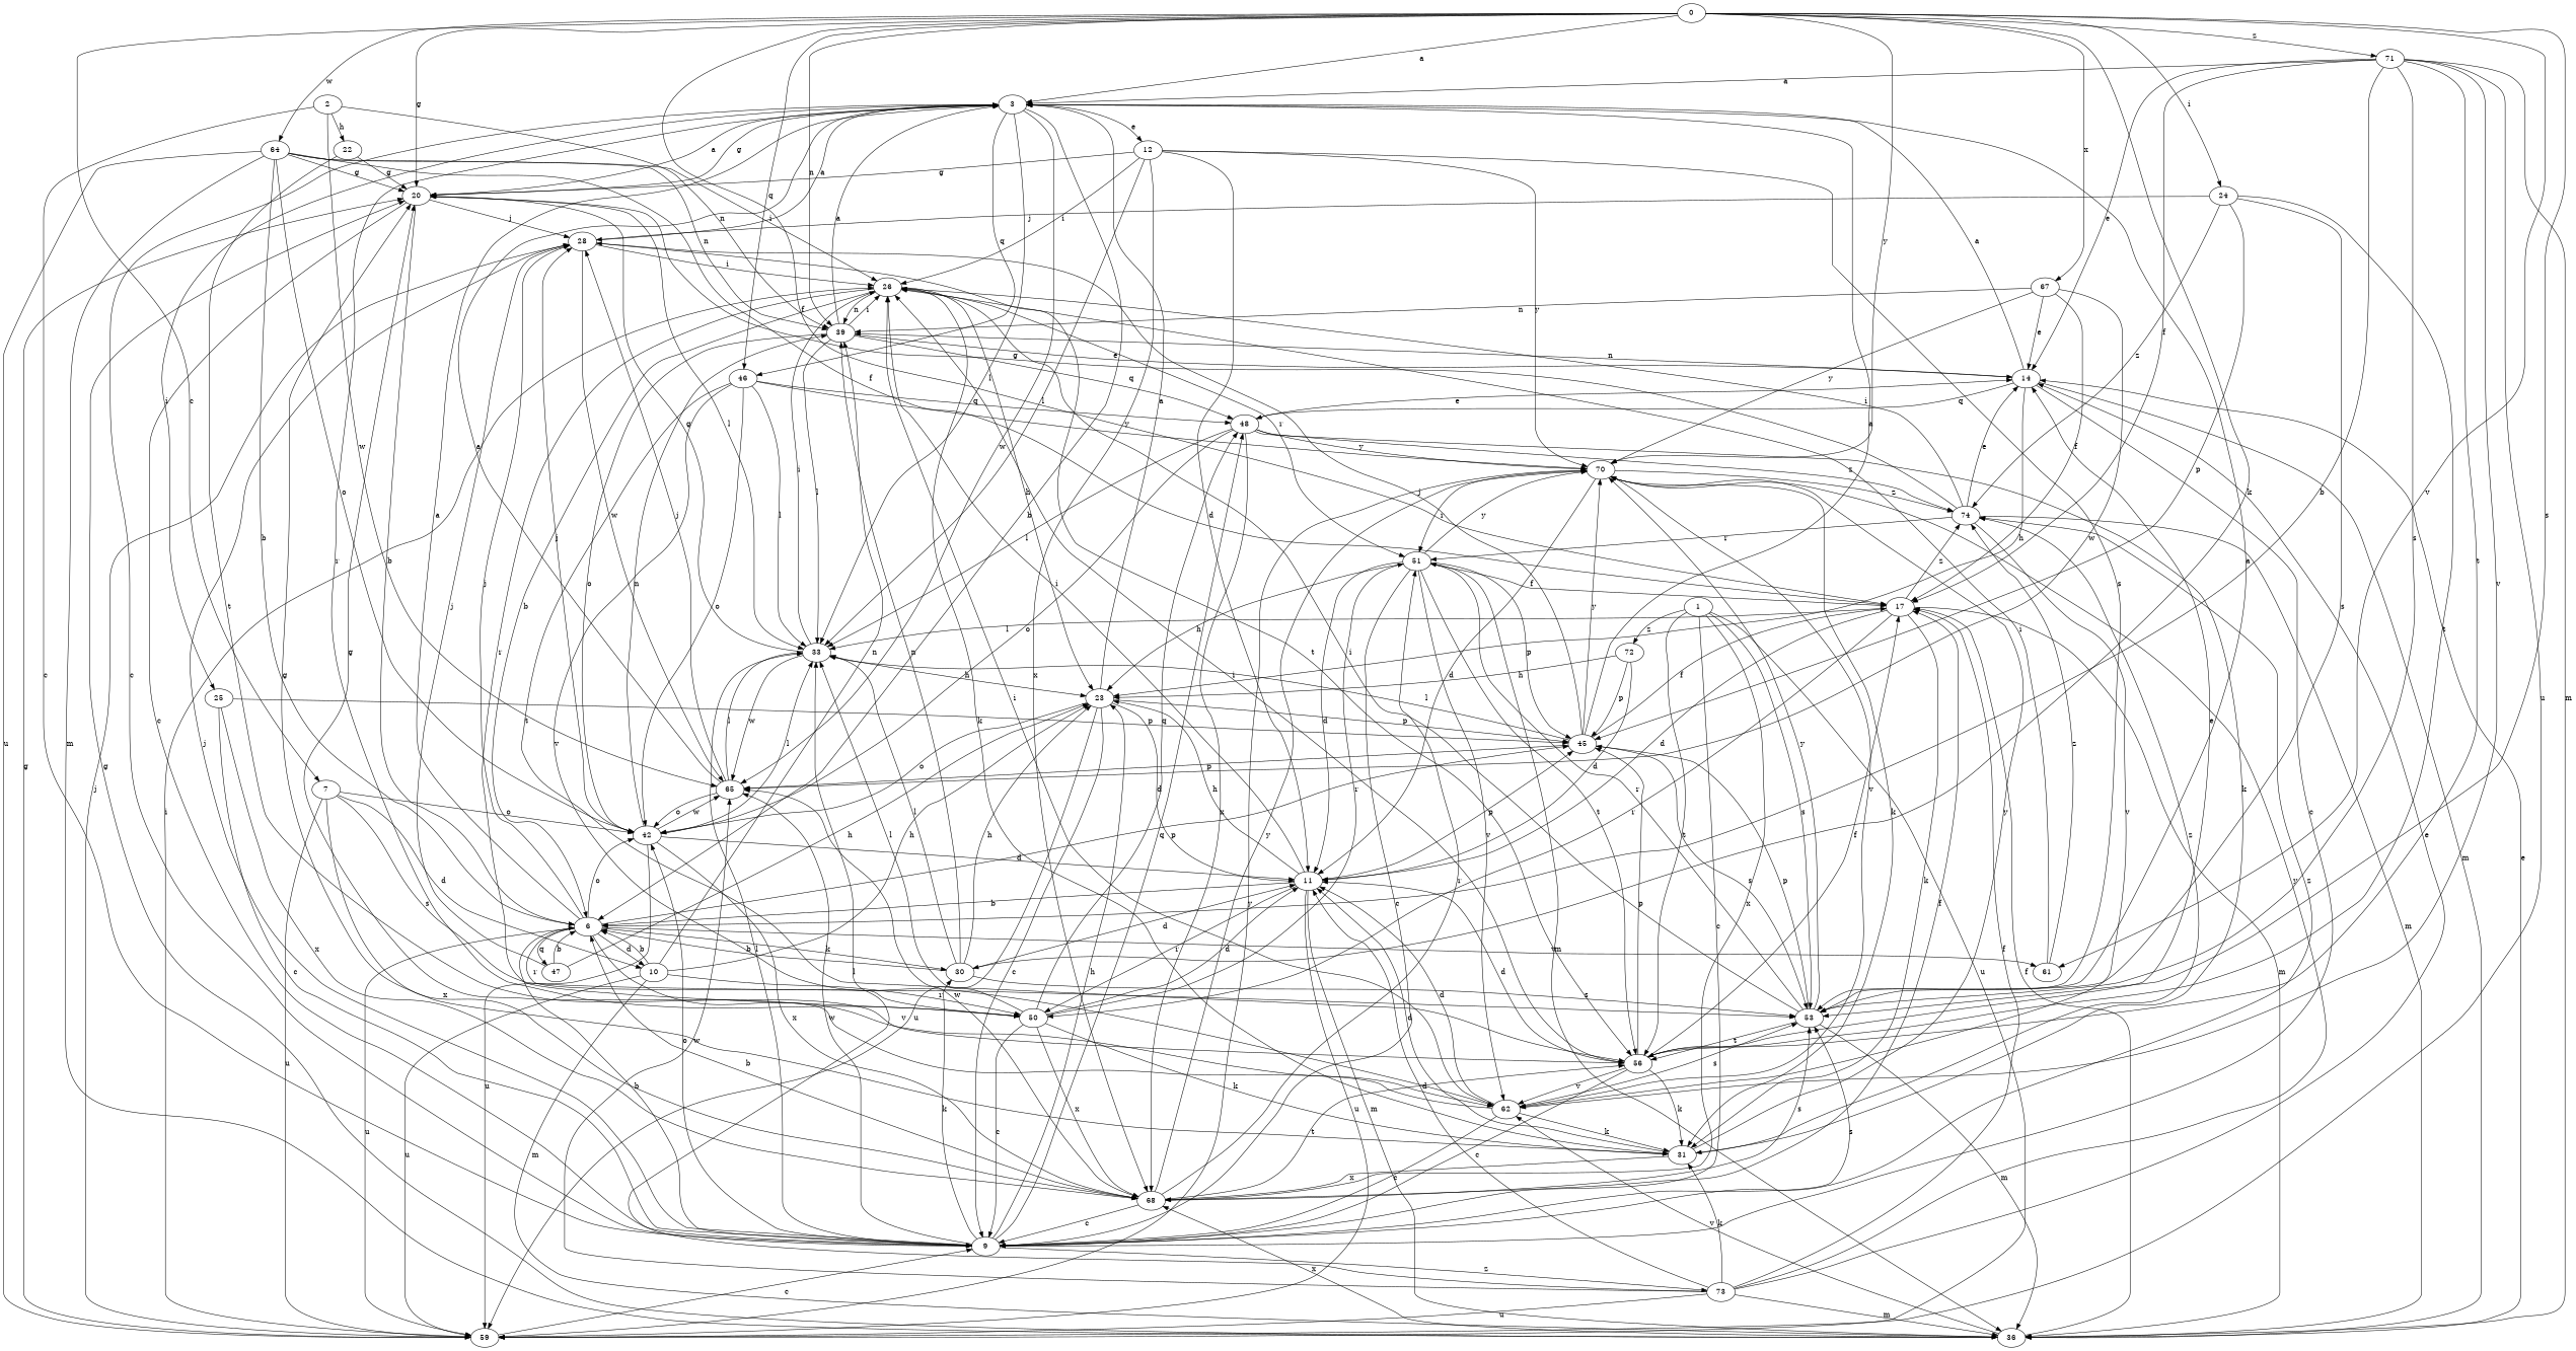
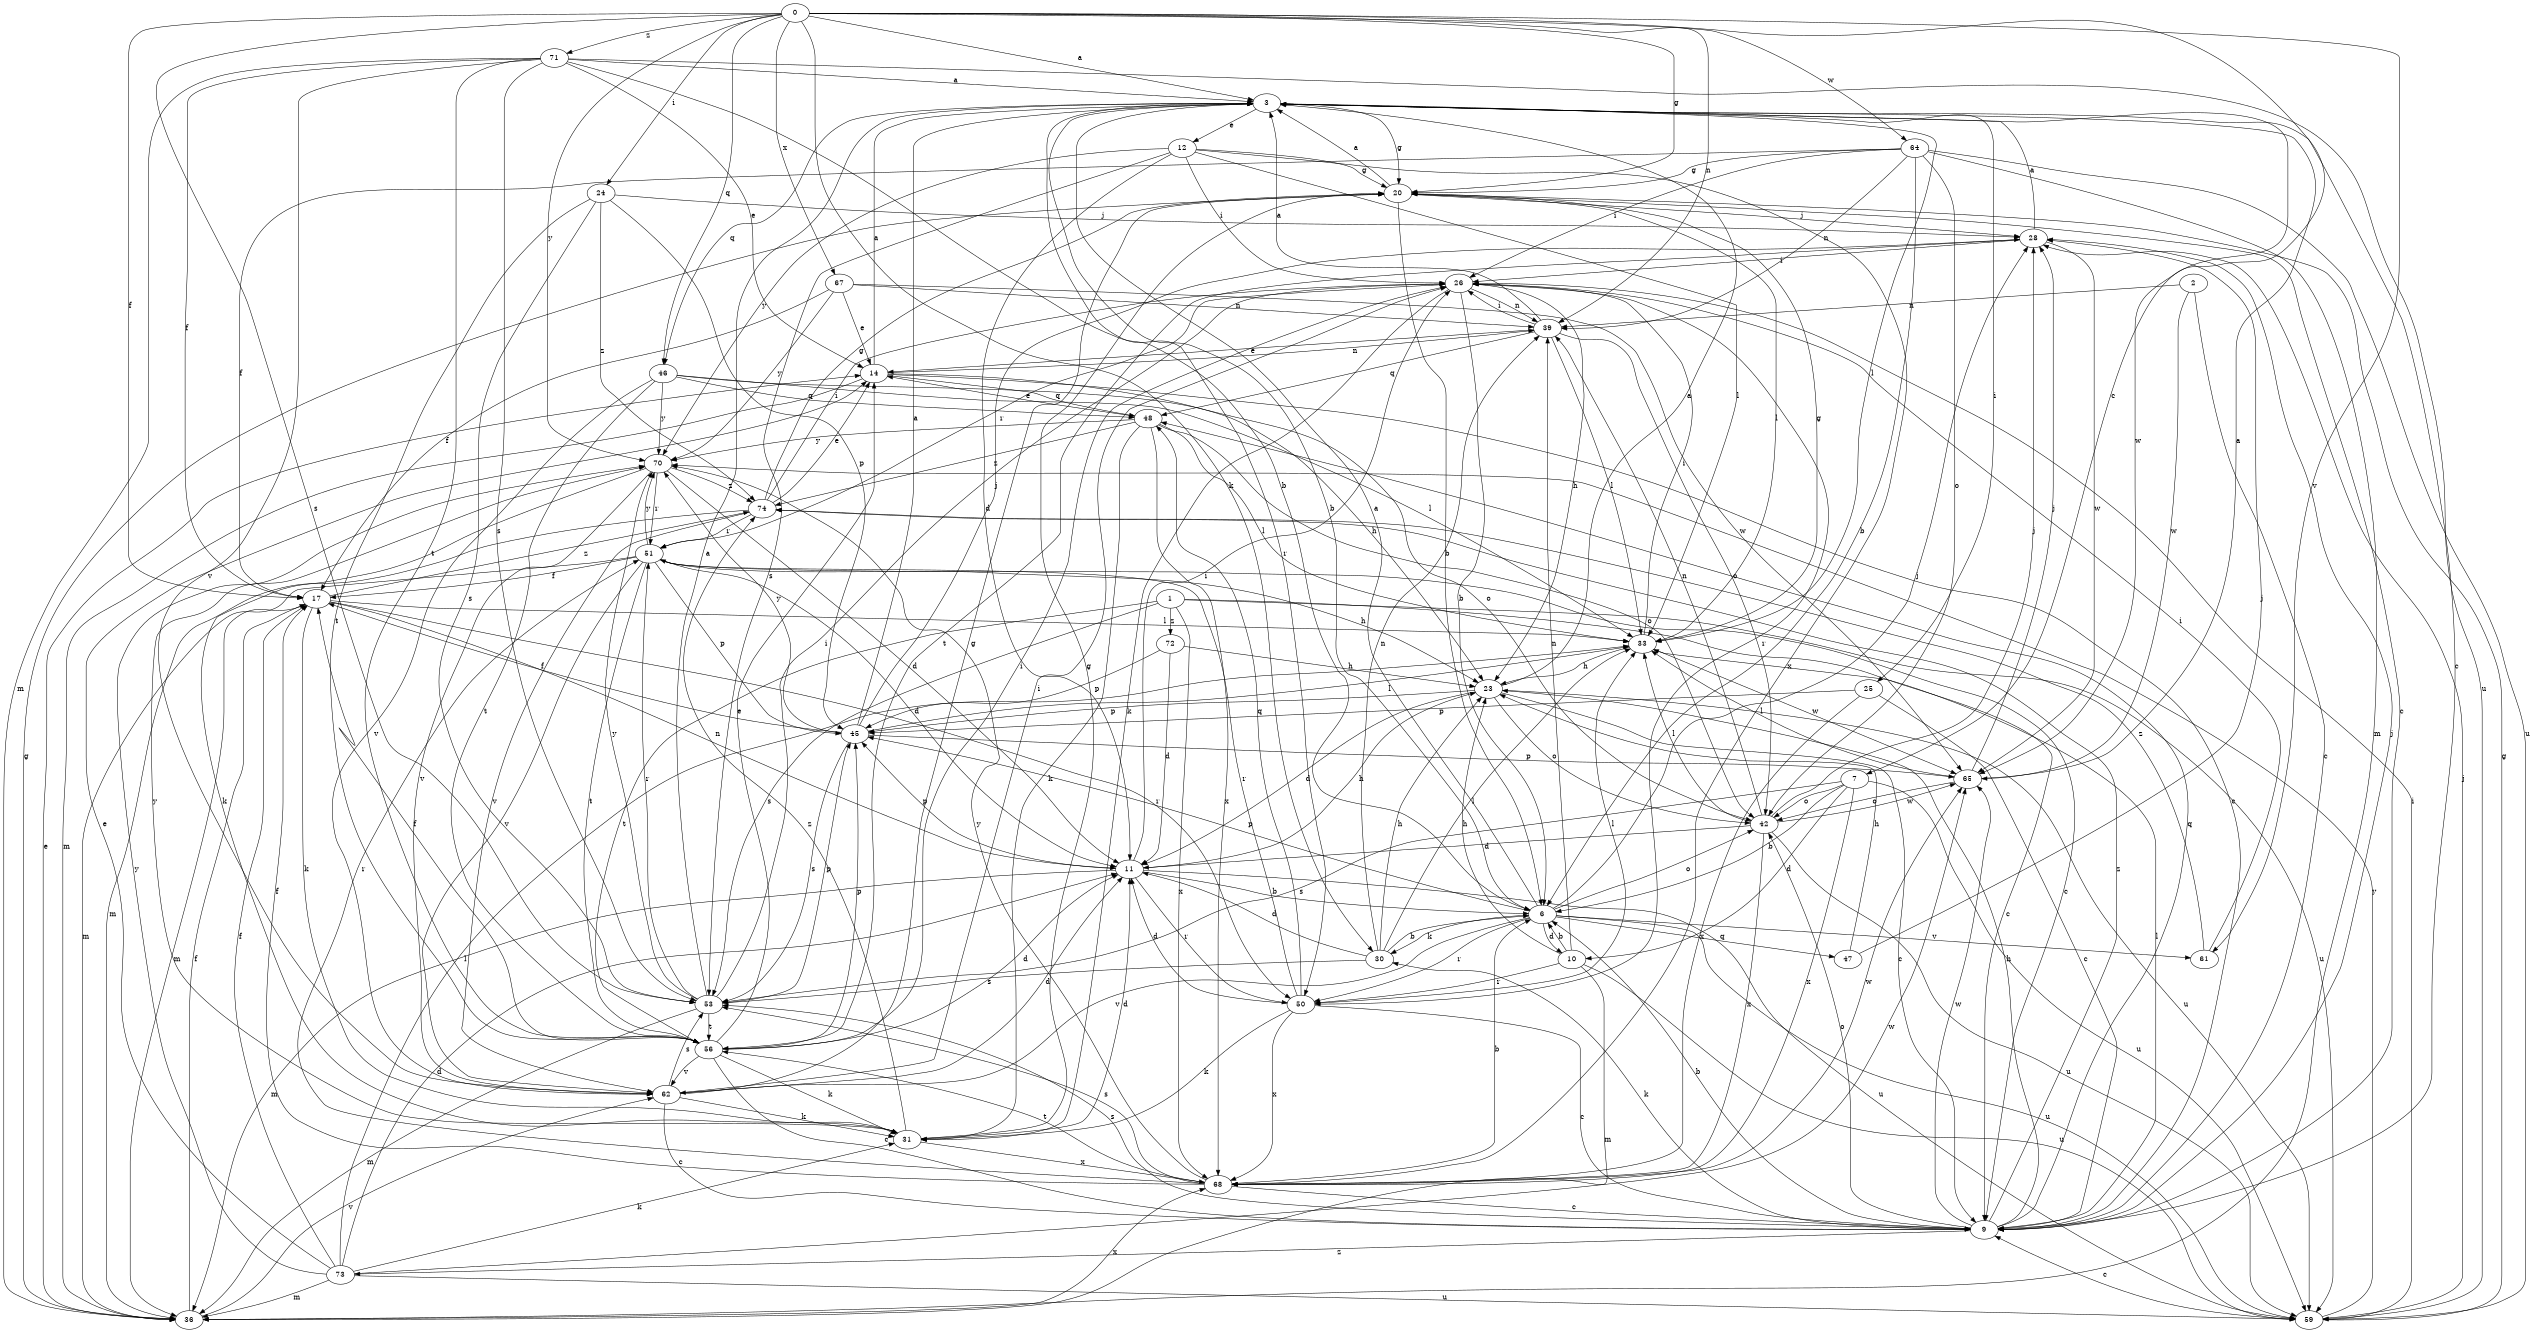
  strict digraph {
    0
    3
    7
    17
    20
    24
    30
    39
    46
    53
    61
    64
    67
    70
    71
    9
    65
    6
    12
    25
    33
    50
    59
    68
    10
    42
    74
    36
    11
    31
    28
    56
    45
    23
    48
    26
    14
    62
    51
    1
    72
    73
    2
-   22
    47
    0 -> 3 [label=a]
    0 -> 7 [label=c]
    0 -> 17 [label=f]
    0 -> 20 [label=g]
    0 -> 24 [label=i]
    0 -> 30 [label=k]
    0 -> 39 [label=n]
    0 -> 46 [label=q]
    0 -> 53 [label=s]
    0 -> 61 [label=v]
    0 -> 64 [label=w]
    0 -> 67 [label=x]
    0 -> 70 [label=y]
    0 -> 71 [label=z]
    3 -> 20 [label=g]
    3 -> 46 [label=q]
    3 -> 9 [label=c]
    3 -> 65 [label=w]
    3 -> 6 [label=b]
    3 -> 12 [label=e]
    3 -> 25 [label=i]
    3 -> 33 [label=l]
    3 -> 50 [label=r]
    7 -> 53 [label=s]
    7 -> 59 [label=u]
    7 -> 68 [label=x]
    7 -> 10 [label=d]
    7 -> 42 [label=o]
    17 -> 33 [label=l]
    17 -> 50 [label=r]
    17 -> 74 [label=z]
    17 -> 36 [label=m]
-   17 -> 11 [label=d]
+   17 -> 11 [label=n]
    17 -> 31 [label=k]
    20 -> 3 [label=a]
    20 -> 9 [label=c]
    20 -> 6 [label=b]
    20 -> 33 [label=l]
    20 -> 28 [label=j]
    24 -> 53 [label=s]
    24 -> 74 [label=z]
    24 -> 28 [label=j]
    24 -> 56 [label=t]
    24 -> 45 [label=p]
    30 -> 39 [label=n]
    30 -> 53 [label=s]
    30 -> 6 [label=b]
    30 -> 33 [label=l]
    30 -> 11 [label=d]
    30 -> 23 [label=h]
    39 -> 3 [label=a]
    39 -> 33 [label=l]
    39 -> 42 [label=o]
    39 -> 48 [label=q]
    39 -> 26 [label=i]
    39 -> 14 [label=e]
    46 -> 70 [label=y]
    46 -> 33 [label=l]
    46 -> 42 [label=o]
    46 -> 56 [label=t]
    46 -> 48 [label=q]
    46 -> 62 [label=v]
    53 -> 3 [label=a]
    53 -> 70 [label=y]
    53 -> 36 [label=m]
    53 -> 56 [label=t]
    53 -> 45 [label=p]
    53 -> 26 [label=i]
    53 -> 51 [label=r]
    61 -> 74 [label=z]
    61 -> 26 [label=i]
    64 -> 17 [label=f]
    64 -> 20 [label=g]
    64 -> 39 [label=n]
    64 -> 6 [label=b]
    64 -> 59 [label=u]
    64 -> 42 [label=o]
    64 -> 36 [label=m]
    64 -> 26 [label=i]
    67 -> 17 [label=f]
    67 -> 39 [label=n]
    67 -> 70 [label=y]
    67 -> 65 [label=w]
    67 -> 14 [label=e]
    70 -> 74 [label=z]
    70 -> 11 [label=d]
    70 -> 31 [label=k]
    70 -> 62 [label=v]
    70 -> 51 [label=r]
    71 -> 3 [label=a]
    71 -> 17 [label=f]
    71 -> 53 [label=s]
    71 -> 6 [label=b]
    71 -> 59 [label=u]
    71 -> 36 [label=m]
    71 -> 56 [label=t]
    71 -> 14 [label=e]
    71 -> 62 [label=v]
    9 -> 30 [label=k]
    9 -> 53 [label=s]
    9 -> 65 [label=w]
    9 -> 6 [label=b]
    9 -> 33 [label=l]
    9 -> 42 [label=o]
    9 -> 74 [label=z]
    9 -> 28 [label=j]
    9 -> 23 [label=h]
    9 -> 48 [label=q]
    9 -> 73 [label=z]
    65 -> 3 [label=a]
    65 -> 33 [label=l]
    65 -> 42 [label=o]
    65 -> 28 [label=j]
    6 -> 3 [label=a]
    6 -> 30 [label=k]
    6 -> 61 [label=v]
    6 -> 50 [label=r]
    6 -> 59 [label=u]
    6 -> 10 [label=d]
    6 -> 42 [label=o]
    6 -> 28 [label=j]
    6 -> 45 [label=p]
    6 -> 62 [label=v]
    6 -> 47 [label=q]
    12 -> 20 [label=g]
    12 -> 53 [label=s]
    12 -> 70 [label=y]
    12 -> 33 [label=l]
    12 -> 68 [label=x]
    12 -> 11 [label=d]
    12 -> 26 [label=i]
    25 -> 9 [label=c]
    25 -> 68 [label=x]
    25 -> 45 [label=p]
    33 -> 20 [label=g]
    33 -> 65 [label=w]
    33 -> 23 [label=h]
    33 -> 26 [label=i]
    50 -> 9 [label=c]
    50 -> 33 [label=l]
    50 -> 68 [label=x]
    50 -> 11 [label=d]
    50 -> 31 [label=k]
    50 -> 48 [label=q]
    50 -> 51 [label=r]
    59 -> 20 [label=g]
    59 -> 70 [label=y]
    59 -> 9 [label=c]
    59 -> 28 [label=j]
    59 -> 26 [label=i]
    68 -> 17 [label=f]
    68 -> 53 [label=s]
    68 -> 70 [label=y]
    68 -> 9 [label=c]
    68 -> 65 [label=w]
    68 -> 6 [label=b]
    68 -> 56 [label=t]
    68 -> 51 [label=r]
    10 -> 39 [label=n]
    10 -> 6 [label=b]
    10 -> 50 [label=r]
    10 -> 59 [label=u]
    10 -> 36 [label=m]
    10 -> 23 [label=h]
    42 -> 39 [label=n]
    42 -> 65 [label=w]
    42 -> 33 [label=l]
    42 -> 59 [label=u]
    42 -> 68 [label=x]
    42 -> 11 [label=d]
    42 -> 28 [label=j]
    74 -> 20 [label=g]
    74 -> 36 [label=m]
    74 -> 26 [label=i]
    74 -> 14 [label=e]
    74 -> 62 [label=v]
    74 -> 51 [label=r]
    36 -> 17 [label=f]
    36 -> 20 [label=g]
    36 -> 68 [label=x]
    36 -> 14 [label=e]
    36 -> 62 [label=v]
    11 -> 6 [label=b]
    11 -> 50 [label=r]
    11 -> 59 [label=u]
    11 -> 36 [label=m]
    11 -> 45 [label=p]
    11 -> 23 [label=h]
    11 -> 26 [label=i]
    31 -> 20 [label=g]
    31 -> 70 [label=y]
    31 -> 68 [label=x]
    31 -> 74 [label=z]
    31 -> 11 [label=d]
    28 -> 3 [label=a]
    28 -> 65 [label=w]
    28 -> 56 [label=t]
    28 -> 26 [label=i]
    56 -> 17 [label=f]
    56 -> 9 [label=c]
    56 -> 11 [label=d]
    56 -> 31 [label=k]
    56 -> 45 [label=p]
    56 -> 26 [label=i]
    56 -> 14 [label=e]
    56 -> 62 [label=v]
    45 -> 3 [label=a]
    45 -> 17 [label=f]
    45 -> 53 [label=s]
    45 -> 70 [label=y]
    45 -> 65 [label=p]
    45 -> 33 [label=l]
    45 -> 28 [label=j]
    23 -> 3 [label=a]
    23 -> 9 [label=c]
    23 -> 59 [label=u]
    23 -> 42 [label=o]
    23 -> 11 [label=d]
    23 -> 45 [label=p]
    48 -> 70 [label=y]
    48 -> 33 [label=l]
    48 -> 68 [label=x]
    48 -> 42 [label=o]
    48 -> 74 [label=z]
    48 -> 31 [label=k]
    48 -> 14 [label=e]
    26 -> 39 [label=n]
    26 -> 6 [label=b]
    26 -> 50 [label=r]
    26 -> 31 [label=k]
    26 -> 23 [label=h]
    26 -> 51 [label=r]
    14 -> 3 [label=a]
    14 -> 39 [label=n]
    14 -> 9 [label=c]
    14 -> 36 [label=m]
    14 -> 23 [label=h]
    14 -> 48 [label=q]
    62 -> 20 [label=g]
    62 -> 53 [label=s]
    62 -> 9 [label=c]
    62 -> 11 [label=d]
    62 -> 31 [label=k]
    62 -> 26 [label=i]
    51 -> 17 [label=f]
    51 -> 70 [label=y]
    51 -> 9 [label=c]
    51 -> 36 [label=m]
    51 -> 11 [label=d]
    51 -> 56 [label=t]
    51 -> 45 [label=p]
    51 -> 23 [label=h]
    51 -> 62 [label=v]
    1 -> 53 [label=s]
    1 -> 9 [label=c]
    1 -> 59 [label=u]
    1 -> 68 [label=x]
    1 -> 56 [label=t]
    1 -> 72 [label=z]
    72 -> 11 [label=d]
    72 -> 45 [label=p]
    72 -> 23 [label=h]
    73 -> 17 [label=f]
    73 -> 70 [label=y]
    73 -> 65 [label=w]
    73 -> 33 [label=l]
    73 -> 59 [label=u]
    73 -> 36 [label=m]
    73 -> 11 [label=d]
    73 -> 31 [label=k]
    73 -> 14 [label=e]
    2 -> 39 [label=n]
    2 -> 9 [label=c]
    2 -> 65 [label=w]
-   2 -> 22 [label=h]
-   22 -> 20 [label=g]
-   22 -> 56 [label=t]
-   47 -> 6 [label=b]
+   7 -> 6 [label=b]
    47 -> 28 [label=j]
    47 -> 23 [label=h]
  }
